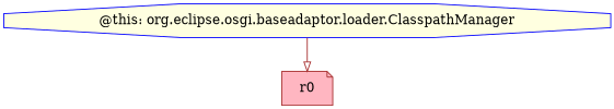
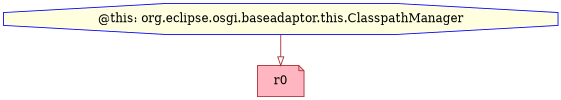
  digraph {
    node [style=filled]
-   n1 [label="@this: org.eclipse.osgi.baseadaptor.loader.ClasspathManager" fillcolor=lightyellow color=blue shape=octagon]
+   n1 [label="@this: org.eclipse.osgi.baseadaptor.this.ClasspathManager" fillcolor=lightyellow color=blue shape=octagon]
    n2 [label=r0 fillcolor=lightpink color=brown shape=note]
    n1 -> n2 [color=brown arrowhead=onormal]
  }
